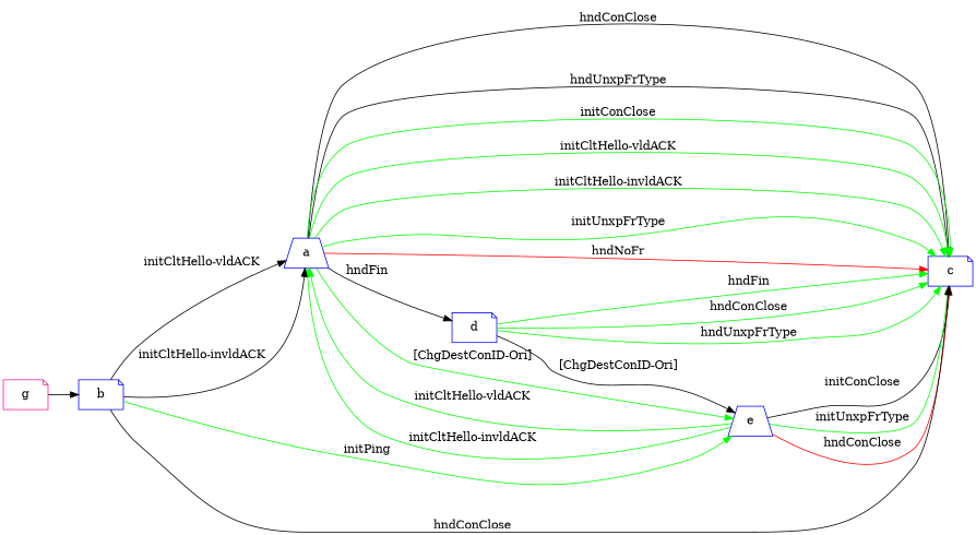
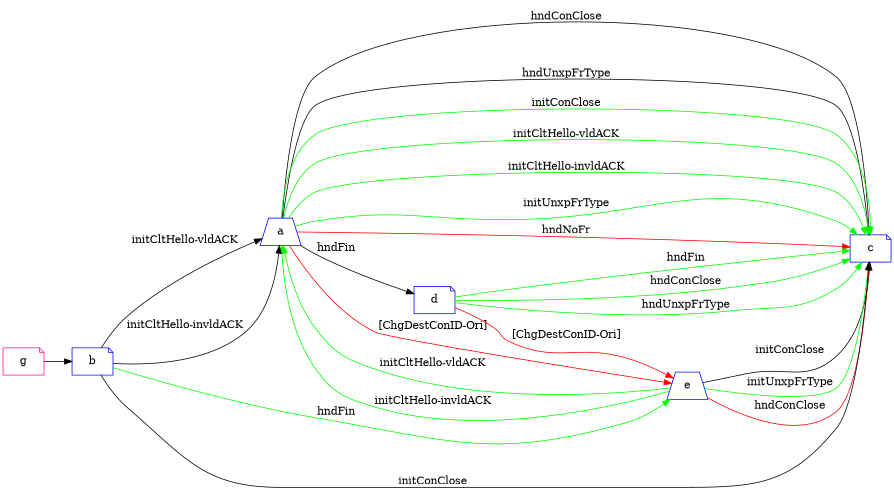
  digraph {
    rankdir=LR
    node [color=blue shape=note]
    edge [color=green]
    a [shape=trapezium]
    c
    d
    e [shape=trapezium]
    b
    g [color=deeppink]
    a -> c [label="hndConClose " color=""]
    a -> c [label="hndUnxpFrType " color=""]
    a -> c [label="initConClose "]
    a -> c [label="initCltHello-vldACK "]
    a -> c [label="initCltHello-invldACK "]
    a -> c [label="initUnxpFrType "]
    a -> c [color=red label="hndNoFr "]
    a -> d [label="hndFin " color=""]
-   a -> e [label="[ChgDestConID-Ori] "]
+   a -> e [color=red label="[ChgDestConID-Ori] "]
    d -> c [label="hndFin "]
    d -> c [label="hndConClose "]
    d -> c [label="hndUnxpFrType "]
-   d -> e [color=black label="[ChgDestConID-Ori] "]
+   d -> e [color=red label="[ChgDestConID-Ori] "]
    e -> a [label="initCltHello-vldACK "]
    e -> a [label="initCltHello-invldACK "]
    e -> c [label="initConClose " color=""]
    e -> c [label="initUnxpFrType "]
    e -> c [color=red label="hndConClose "]
    b -> a [label="initCltHello-vldACK " color=""]
    b -> a [label="initCltHello-invldACK " color=""]
-   b -> c [label="hndConClose " color=""]
-   b -> e [label="initPing "]
+   b -> c [label="initConClose " color=""]
+   b -> e [label="hndFin "]
    g -> b [color=""]
  }
